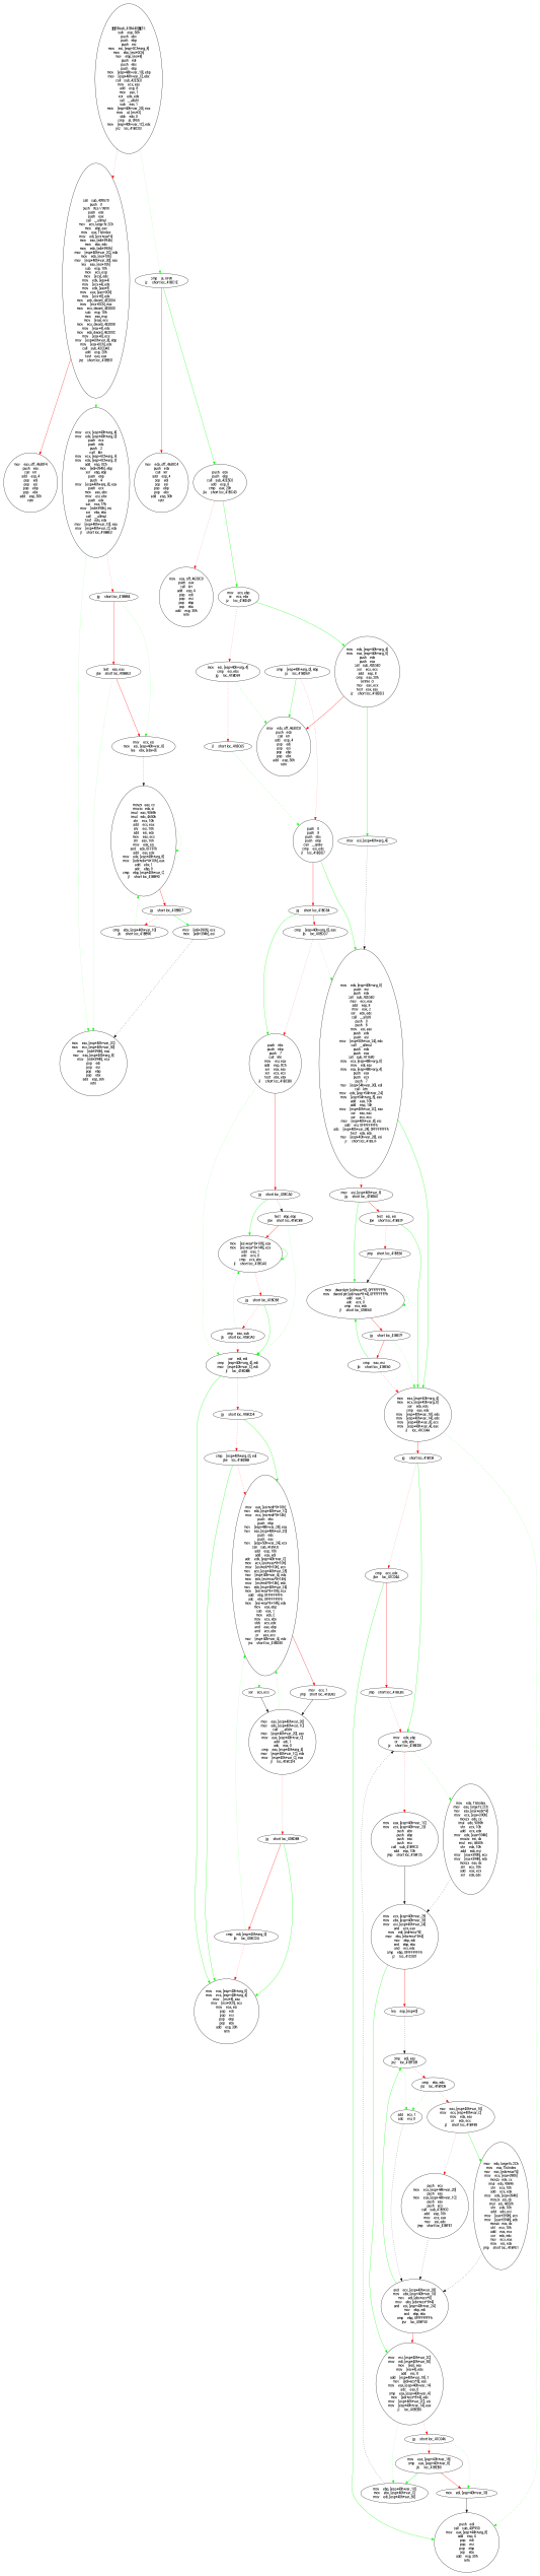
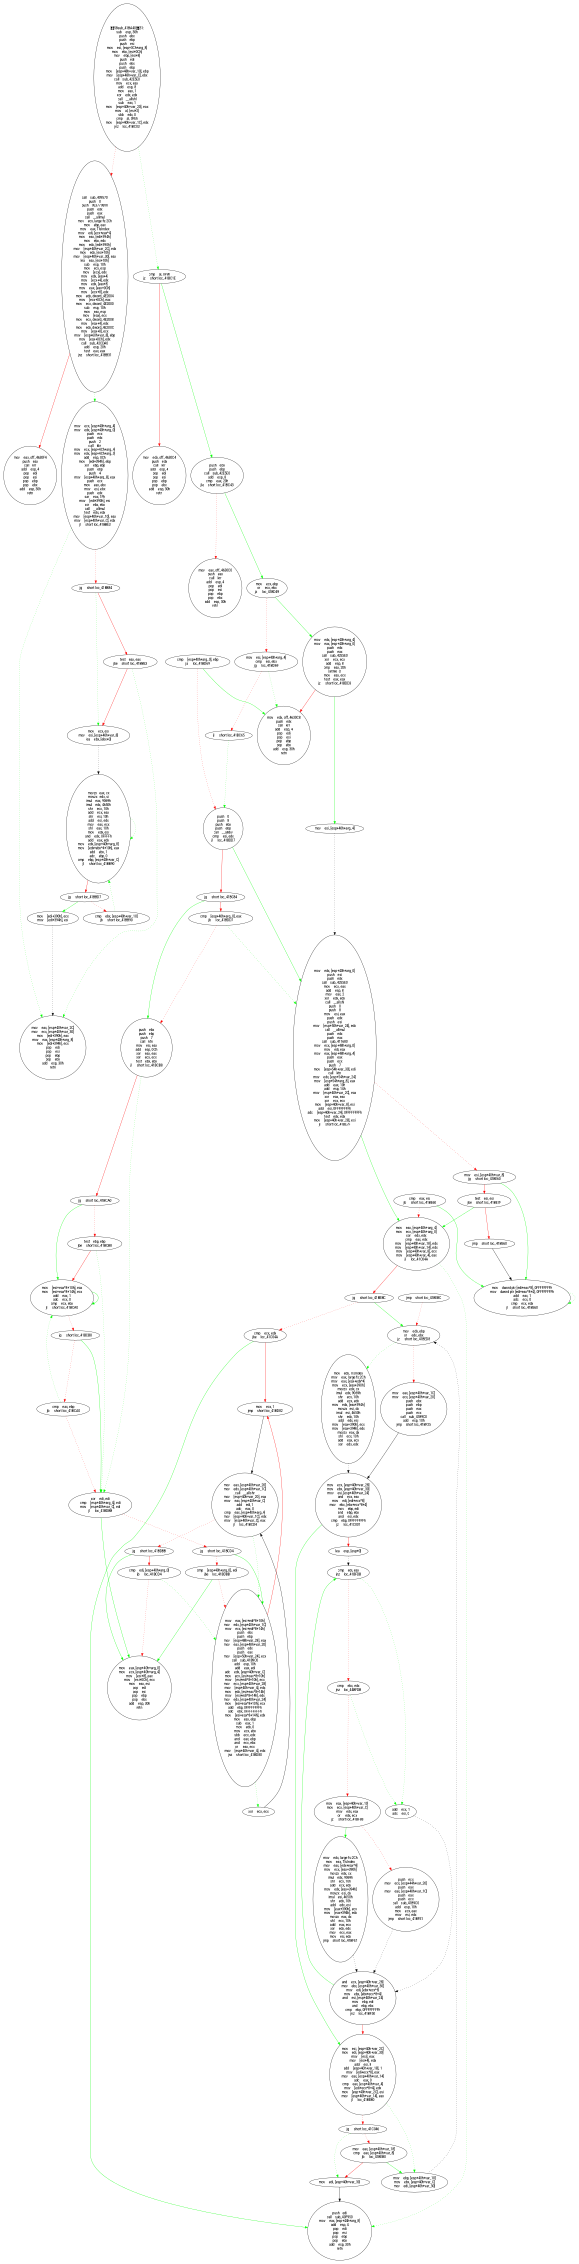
  digraph {
    fontname="Roboto Condensed"
    node [fontname="Roboto Condensed"]
    edge [color=green fontname="Roboto Condensed" style=dotted]
    n1 [label="58sub_41BA4031:\nsub     esp, 30h\npush    ebx\npush    ebp\npush    esi\nmov     esi, [esp+3Ch+arg_8]\nmov     ebx, [esi+0Ch]\nmov     ebp, [esi+8]\npush    edi\npush    ebx\npush    ebp\nmov     [esp+48h+var_10], ebp\nmov     [esp+48h+var_C], ebx\ncall    sub_42E5E0\nmov     ecx, eax\nadd     esp, 8\nmov     eax, 1\nxor     edx, edx\ncall    __allshl\nsub     eax, 1\nmov     [esp+40h+var_20], eax\nmov     al, [esi+2]\nsbb     edx, 0\ncmp     al, 0FEh\nmov     [esp+40h+var_1C], edx\njnz     loc_41BC03"]
    n2 [label="call    sub_409570\npush    0\npush    9E3779B1h\npush    edx\npush    eax\ncall    __allmul\nmov     ecx, large fs:2Ch\nmov     ebp, eax\nmov     eax, TlsIndex\nmov     edi, [ecx+eax*4]\nmov     eax, [edi+394h]\nmov     ebx, edx\nmov     edx, [edi+390h]\nmov     [esp+40h+var_2C], edx\nmov     edx, [esi+10h]\nmov     [esp+40h+var_30], eax\nlea     eax, [esi+10h]\nsub     esp, 10h\nmov     ecx, esp\nmov     [ecx], edx\nmov     edx, [eax+4]\nmov     [ecx+4], edx\nmov     edx, [eax+8]\nmov     eax, [eax+0Ch]\nmov     [ecx+8], edx\nmov     edx, dword_4E2004\nmov     [ecx+0Ch], eax\nmov     ecx, dword_4E2000\nsub     esp, 10h\nmov     eax, esp\nmov     [eax], ecx\nmov     ecx, dword_4E2008\nmov     [eax+4], edx\nmov     edx, dword_4E200C\nmov     [eax+8], ecx\nmov     [esp+60h+var_8], ebp\nmov     [eax+0Ch], edx\ncall    sub_42CDA0\nadd     esp, 20h\ntest    eax, eax\njnz     short loc_41BB31"]
    n3 [label="cmp     al, 0F9h\njz      short loc_41BC1E"]
    n4 [label="mov     eax, off_4630F4\npush    eax\ncall    krr\nadd     esp, 4\npop     edi\npop     esi\npop     ebp\npop     ebx\nadd     esp, 30h\nretn"]
    n5 [label="mov     ecx, [esp+40h+arg_4]\nmov     edx, [esp+40h+arg_0]\npush    ecx\npush    edx\npush    2\ncall    ktn\nmov     ecx, [esp+4Ch+arg_4]\nmov     edx, [esp+4Ch+arg_0]\nadd     esp, 0Ch\nmov     [edi+394h], ebp\nxor     ebp, ebp\npush    ebp\npush    4\nmov     [esp+48h+arg_8], eax\npush    ecx\nmov     eax, ebx\nmov     esi, ebx\npush    edx\nsar     eax, 1Fh\nmov     [edi+390h], esi\nxor     ebx, ebx\ncall    __allmul\ntest    edx, edx\nmov     [esp+40h+var_10], eax\nmov     [esp+40h+var_C], edx\njl      short loc_41BBE3"]
    n6 [label="mov     edx, off_4630C4\npush    edx\ncall    krr\nadd     esp, 4\npop     edi\npop     esi\npop     ebp\npop     ebx\nadd     esp, 30h\nretn"]
    n7 [label="push    ebx\npush    ebp\ncall    sub_42E5E0\nadd     esp, 8\ncmp     eax, 20h\njle     short loc_41BC43"]
    n8 [label="jg      short loc_41BB84"]
    n9 [label="mov     eax, [esp+40h+var_2C]\nmov     ecx, [esp+40h+var_30]\nmov     [edi+390h], eax\nmov     eax, [esp+40h+arg_8]\nmov     [edi+394h], ecx\npop     edi\npop     esi\npop     ebp\npop     ebx\nadd     esp, 30h\nretn"]
    n10 [label="test    eax, eax\njbe     short loc_41BBE3"]
    n11 [label="mov     ecx, esi\nmov     esi, [esp+40h+var_8]\nlea     ebx, [ebx+0]"]
    n12 [label="movzx   eax, cx\nmovzx   edx, si\nimul    eax, 9069h\nimul    edx, 4650h\nshr     ecx, 10h\nadd     ecx, eax\nshr     esi, 10h\nadd     esi, edx\nmov     eax, ecx\nshl     eax, 10h\nmov     edx, esi\nand     edx, 0FFFFh\nadd     eax, edx\nmov     edx, [esp+40h+arg_8]\nmov     [edx+ebx*4+10h], eax\nadd     ebx, 1\nadc     ebp, 0\ncmp     ebp, [esp+40h+var_C]\njl      short loc_41BB90"]
    n13 [label="jg      short loc_41BBD7"]
    n14 [label="cmp     ebx, [esp+40h+var_10]\njb      short loc_41BB90"]
    n15 [label="mov     [edi+390h], ecx\nmov     [edi+394h], esi"]
    n16 [label="mov     eax, off_4630C0\npush    eax\ncall    krr\nadd     esp, 4\npop     edi\npop     esi\npop     ebp\npop     ebx\nadd     esp, 30h\nretn"]
    n17 [label="mov     ecx, ebp\nor      ecx, ebx\njz      loc_41BD49"]
    n18 [label="mov     esi, [esp+40h+arg_4]\ncmp     esi, ebx\njg      loc_41BD69"]
    n19 [label="mov     edx, [esp+40h+arg_4]\nmov     eax, [esp+40h+arg_0]\npush    edx\npush    eax\ncall    sub_42E5E0\nxor     ecx, ecx\nadd     esp, 8\ncmp     eax, 20h\nsetnle  cl\nmov     eax, ecx\ntest    eax, eax\njz      short loc_41BDD3"]
    n20 [label="jl      short loc_41BC65"]
    n21 [label="mov     edx, off_4630C8\npush    edx\ncall    krr\nadd     esp, 4\npop     edi\npop     esi\npop     ebp\npop     ebx\nadd     esp, 30h\nretn"]
    n22 [label="mov     esi, [esp+40h+arg_4]"]
    n23 [label="push    0\npush    8\npush    ebx\npush    ebp\ncall    __alldiv\ncmp     esi, edx\njl      loc_41BDD7"]
    n24 [label="cmp     [esp+40h+arg_0], ebp\nja      loc_41BD69"]
    n25 [label="jg      short loc_41BC84"]
    n26 [label="mov     edx, [esp+40h+arg_0]\npush    esi\npush    edx\ncall    sub_42E5E0\nmov     ecx, eax\nadd     esp, 8\nmov     eax, 2\nxor     edx, edx\ncall    __allshl\npush    0\npush    8\nmov     esi, eax\npush    edx\npush    esi\nmov     [esp+50h+var_24], edx\ncall    __allmul\npush    edx\npush    eax\ncall    sub_411680\nmov     ecx, [esp+48h+arg_0]\nmov     edi, eax\nmov     eax, [esp+48h+arg_4]\npush    eax\npush    ecx\npush    7\nmov     [esp+54h+var_30], edi\ncall    ktn\nmov     edx, [esp+54h+var_24]\nmov     [esp+54h+arg_8], eax\nadd     eax, 10h\nadd     esp, 14h\nmov     [esp+40h+var_2C], eax\nxor     eax, eax\nxor     ecx, ecx\nmov     [esp+40h+var_8], esi\nadd     esi, 0FFFFFFFFh\nadc     [esp+40h+var_24], 0FFFFFFFFh\ntest    edx, edx\nmov     [esp+40h+var_28], esi\njl      short loc_41BE7F"]
    n27 [label="cmp     [esp+40h+arg_0], eax\njb      loc_41BDD7"]
    n28 [label="push    ebx\npush    ebp\npush    7\ncall    ktn\nmov     esi, eax\nadd     esp, 0Ch\nxor     eax, eax\nxor     ecx, ecx\ntest    ebx, ebx\njl      short loc_41BCB8"]
    n29 [label="mov     esi, [esp+40h+var_8]\njg      short loc_41BE60"]
    n30 [label="mov     eax, [esp+40h+arg_4]\nmov     ecx, [esp+40h+arg_0]\nxor     edx, edx\ncmp     eax, edx\nmov     [esp+40h+var_18], edx\nmov     [esp+40h+var_14], edx\nmov     [esp+40h+var_8], ecx\nmov     [esp+40h+var_4], eax\njl      loc_41C04A"]
    n31 [label="jg      short loc_41BCA0"]
    n32 [label="xor     edi, edi\ncmp     [esp+40h+arg_4], edi\nmov     [esp+40h+var_C], edi\njl      loc_41BDBB"]
    n33 [label="test    ebp, ebp\njbe     short loc_41BCB8"]
    n34 [label="mov     [esi+eax*8+10h], eax\nmov     [esi+eax*8+14h], ecx\nadd     eax, 1\nadc     ecx, 0\ncmp     ecx, ebx\njl      short loc_41BCA0"]
    n35 [label="jg      short loc_41BCD4"]
    n36 [label="mov     eax, [esp+40h+arg_0]\nmov     ecx, [esp+40h+arg_4]\nmov     [esi+8], eax\nmov     [esi+0Ch], ecx\nmov     eax, esi\npop     edi\npop     esi\npop     ebp\npop     ebx\nadd     esp, 30h\nretn"]
    n37 [label="jg      short loc_41BCB8"]
-   n38 [label="cmp     eax, sub\njb      short loc_41BCA0"]
+   n38 [label="cmp     eax, ebp\njb      short loc_41BCA0"]
    n39 [label="cmp     [esp+40h+arg_0], edi\njbe     loc_41BDBB"]
    n40 [label="mov     eax, [esi+edi*8+10h]\nmov     edx, [esp+40h+var_1C]\nmov     ecx, [esi+edi*8+14h]\npush    ebx\npush    ebp\nmov     [esp+48h+var_28], eax\nmov     eax, [esp+48h+var_20]\npush    edx\npush    eax\nmov     [esp+50h+var_24], ecx\ncall    sub_41B9C0\nadd     esp, 10h\nadd     eax, edi\nadc     edx, [esp+40h+var_C]\nmov     ecx, [esi+eax*8+10h]\nmov     [esi+edi*8+10h], ecx\nmov     ecx, [esp+40h+var_28]\nmov     [esp+40h+var_4], edx\nmov     edx, [esi+eax*8+14h]\nmov     [esi+edi*8+14h], edx\nmov     edx, [esp+40h+var_24]\nmov     [esi+eax*8+10h], ecx\nadd     ebp, 0FFFFFFFFh\nadc     ebx, 0FFFFFFFFh\nmov     [esi+eax*8+14h], edx\nmov     eax, ebp\nsub     eax, 1\nmov     edx, 0\nmov     ecx, ebx\nsbb     ecx, edx\nand     eax, ebp\nand     ecx, ebx\nor      eax, ecx\nmov     [esp+40h+var_4], edx\njnz     short loc_41BD80"]
    n41 [label="mov     ecx, 1\njmp     short loc_41BD82"]
    n42 [label="xor     ecx, ecx"]
    n43 [label="mov     eax, [esp+40h+var_20]\nmov     edx, [esp+40h+var_1C]\ncall    __allshr\nmov     [esp+40h+var_20], eax\nmov     eax, [esp+40h+var_C]\nadd     edi, 1\nadc     eax, 0\ncmp     eax, [esp+40h+arg_4]\nmov     [esp+40h+var_1C], edx\nmov     [esp+40h+var_C], eax\njl      loc_41BCD4"]
    n44 [label="jg      short loc_41BDBB"]
    n45 [label="cmp     edi, [esp+40h+arg_0]\njb      loc_41BCD4"]
    n46 [label="test    esi, esi\njbe     short loc_41BE7F"]
    n47 [label="mov     dword ptr [edi+eax*8], 0FFFFFFFFh\nmov     dword ptr [edi+eax*8+4], 0FFFFFFFFh\nadd     eax, 1\nadc     ecx, 0\ncmp     ecx, edx\njl      short loc_41BE60"]
-   n48 [label="jg      short loc_41BCB"]
+   n48 [label="jg      short loc_41BEBC"]
    n49 [label="push    edi\ncall    sub_40F950\nmov     eax, [esp+44h+arg_8]\nadd     esp, 4\npop     edi\npop     esi\npop     ebp\npop     ebx\nadd     esp, 30h\nretn"]
    n50 [label="jmp     short loc_41BE60"]
-   n51 [label="jg      short loc_41BE7F"]
    n52 [label="cmp     eax, esi\njb      short loc_41BE60"]
    n53 [label="cmp     ecx, edx\njbe     loc_41C04A"]
    n54 [label="mov     edx, ebp\nor      edx, ebx\njz      short loc_41BED8"]
    n55 [label="jmp     short loc_41BEBC"]
    n56 [label="mov     eax, [esp+40h+var_1C]\nmov     ecx, [esp+40h+var_20]\npush    ebx\npush    ebp\npush    eax\npush    ecx\ncall    sub_41B9C0\nadd     esp, 10h\njmp     short loc_41BF25"]
    n57 [label="mov     edx, TlsIndex\nmov     eax, large fs:2Ch\nmov     eax, [eax+edx*4]\nmov     ecx, [eax+390h]\nmovzx   edx, cx\nimul    edx, 9069h\nshr     ecx, 10h\nadd     ecx, edx\nmov     edx, [eax+394h]\nmovzx   esi, dx\nimul    esi, 4650h\nshr     edx, 10h\nadd     edx, esi\nmov     [eax+390h], ecx\nmov     [eax+394h], edx\nmovzx   eax, dx\nshl     ecx, 10h\nadd     eax, ecx\nxor     edx, edx"]
    n58 [label="mov     ebp, [esp+40h+var_10]\nmov     ebx, [esp+40h+var_C]\nmov     edi, [esp+40h+var_30]"]
    n59 [label="mov     ecx, [esp+40h+var_28]\nmov     ebx, [esp+40h+var_30]\nmov     esi, [esp+40h+var_24]\nand     ecx, eax\nmov     edi, [edi+ecx*8]\nmov     ebx, [ebx+ecx*8+4]\nmov     ebp, edi\nand     ebp, ebx\nand     esi, edx\ncmp     ebp, 0FFFFFFFFh\njz      loc_41C001"]
    n60 [label="lea     esp, [esp+0]"]
    n61 [label="mov     esi, [esp+40h+var_2C]\nmov     edi, [esp+40h+var_30]\nmov     [esi], eax\nmov     [esi+4], edx\nadd     esi, 8\nadd     [esp+40h+var_18], 1\nmov     [edi+ecx*8], eax\nmov     eax, [esp+40h+var_14]\nadc     eax, 0\ncmp     eax, [esp+40h+var_4]\nmov     [edi+ecx*8+4], edx\nmov     [esp+40h+var_2C], esi\nmov     [esp+40h+var_14], eax\njl      loc_41BEB0"]
    n62 [label="cmp     edi, eax\njnz     loc_41BFDB"]
    n63 [label="jg      short loc_41C046"]
-   n64 [label="cmp     ebx, edx\njnz     loc_41BFDB"]
+   n64 [label="cmp     ebx, edx\njnz     loc_44BFDB"]
    n65 [label="add     ecx, 1\nadc     esi, 0"]
    n66 [label="mov     eax, [esp+40h+var_10]\nmov     ecx, [esp+40h+var_C]\nmov     edx, eax\nor      edx, ecx\njz      short loc_41BF88"]
    n67 [label="and     ecx, [esp+40h+var_28]\nmov     ebx, [esp+40h+var_30]\nmov     edi, [ebx+ecx*8]\nmov     ebx, [ebx+ecx*8+4]\nand     esi, [esp+40h+var_24]\nmov     ebp, edi\nand     ebp, ebx\ncmp     ebp, 0FFFFFFFFh\njnz     loc_41BF50"]
    n68 [label="push    ecx\nmov     ecx, [esp+44h+var_20]\npush    eax\nmov     eax, [esp+48h+var_1C]\npush    eax\npush    ecx\ncall    sub_41B9C0\nadd     esp, 10h\nmov     ecx, eax\nmov     esi, edx\njmp     short loc_41BFE1"]
    n69 [label="mov     edx, large fs:2Ch\nmov     eax, TlsIndex\nmov     eax, [edx+eax*4]\nmov     ecx, [eax+390h]\nmovzx   edx, cx\nimul    edx, 9069h\nshr     ecx, 10h\nadd     ecx, edx\nmov     edx, [eax+394h]\nmovzx   esi, dx\nimul    esi, 4650h\nshr     edx, 10h\nadd     edx, esi\nmov     [eax+390h], ecx\nmov     [eax+394h], edx\nmovzx   eax, dx\nshl     ecx, 10h\nadd     eax, ecx\nxor     edx, edx\nmov     ecx, eax\nmov     esi, edx\njmp     short loc_41BFE1"]
    n70 [label="mov     eax, [esp+40h+var_18]\ncmp     eax, [esp+40h+var_8]\njb      loc_41BEB0"]
    n71 [label="mov     edi, [esp+40h+var_30]"]
    n1 -> n2 [color=red]
    n1 -> n3
    n2 -> n4 [color=red style=solid]
    n2 -> n5
    n3 -> n6 [color=red style=solid]
    n3 -> n7 [style=solid]
    n5 -> n8 [color=red]
    n5 -> n9
    n7 -> n16 [color=red]
    n7 -> n17 [style=solid]
    n8 -> n10 [color=red style=solid]
    n8 -> n11
    n10 -> n9
    n10 -> n11 [color=red style=solid]
    n11 -> n12 [color=black]
    n12 -> n12
    n12 -> n13 [color=red style=solid]
    n13 -> n14 [color=red]
    n13 -> n15 [style=solid]
    n14 -> n12
    n15 -> n9 [color=black]
    n17 -> n18 [color=red]
    n17 -> n19 [style=solid]
    n18 -> n20 [color=red]
    n18 -> n21
    n19 -> n21 [color=red style=solid]
    n19 -> n22 [style=solid]
    n20 -> n23
    n22 -> n26 [color=black]
    n23 -> n25 [color=red style=solid]
    n23 -> n26 [style=solid]
    n24 -> n21 [style=solid]
    n24 -> n23 [color=red]
    n25 -> n27 [color=red style=solid]
    n25 -> n28 [style=solid]
    n26 -> n29 [color=red]
    n26 -> n30 [style=solid]
    n27 -> n26
    n27 -> n28 [color=red]
    n28 -> n31 [color=red style=solid]
    n28 -> n32
    n29 -> n46 [color=red style=solid]
    n29 -> n47 [style=solid]
    n30 -> n48 [color=red style=solid]
    n30 -> n49
-   n31 -> n33 [color=black]
+   n31 -> n33 [color=red]
    n31 -> n34 [style=solid]
    n32 -> n35 [color=red]
    n32 -> n36 [style=solid]
    n33 -> n32
    n33 -> n34 [color=red style=solid]
    n34 -> n34 [style=solid]
    n34 -> n37 [color=red]
    n35 -> n39 [color=red]
    n35 -> n40 [style=solid]
    n37 -> n32 [style=solid]
    n37 -> n38 [color=red]
    n38 -> n32 [color=red]
    n38 -> n34
    n39 -> n36 [style=solid]
    n39 -> n40 [color=red]
    n40 -> n41 [color=red style=solid]
    n40 -> n42
    n41 -> n43 [color=black style=solid]
    n42 -> n43 [color=black style=solid]
    n43 -> n40
    n43 -> n44 [color=red]
    n44 -> n36 [style=solid]
    n44 -> n45 [color=red style=solid]
    n45 -> n36 [color=red]
    n45 -> n40
    n46 -> n30 [style=solid]
-   n46 -> n50 [color=red]
+   n46 -> n50 [color=red style=solid]
    n47 -> n47
-   n47 -> n51 [color=red style=solid]
    n48 -> n53 [color=red]
    n48 -> n54 [style=solid]
    n50 -> n47 [color=black style=solid]
-   n51 -> n30
-   n51 -> n52 [color=red style=solid]
    n52 -> n30 [color=red]
    n52 -> n47 [style=solid]
    n53 -> n49 [style=solid]
-   n53 -> n55 [color=red style=solid]
+   n53 -> n41 [color=red style=solid]
    n54 -> n56 [color=red]
    n54 -> n57
    n55 -> n54 [color=red]
    n56 -> n59 [color=black style=solid]
    n57 -> n59 [color=black]
    n58 -> n54 [color=black]
    n59 -> n60 [color=red style=solid]
    n59 -> n61 [style=solid]
    n60 -> n62 [color=black]
    n61 -> n58
    n61 -> n63 [color=red]
    n62 -> n64 [color=red]
    n62 -> n65
    n63 -> n70 [color=red]
    n63 -> n71
    n64 -> n65
    n64 -> n66 [color=red]
    n65 -> n67 [color=black]
    n66 -> n68 [color=red]
    n66 -> n69 [style=solid]
    n67 -> n61 [color=red style=solid]
    n67 -> n62 [style=solid]
    n68 -> n67 [color=black]
    n69 -> n67 [color=black]
    n70 -> n58 [style=solid]
    n70 -> n71 [color=red style=solid]
    n71 -> n49 [color=black style=solid]
  }
